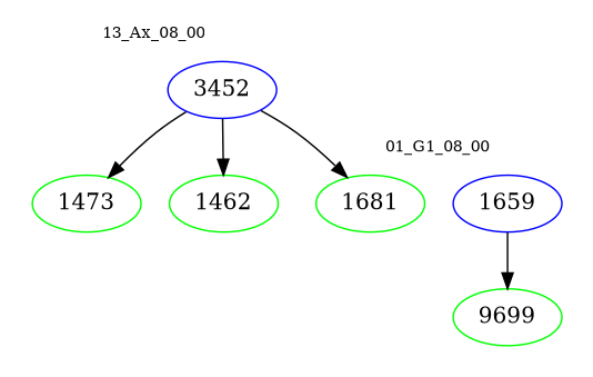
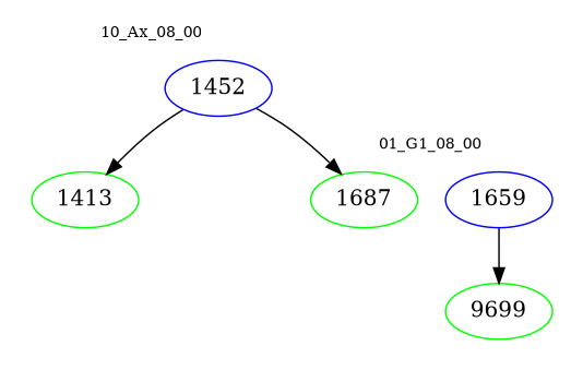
  digraph {
    node [color=green]
    edge [color=black]
-   n1 [color=blue label=3452]
-   n2 [label=1473]
-   n3 [label=1462]
+   n1 [color=blue label=1452]
+   n2 [label=1413]
    n4 [color=blue label=1659]
    n5 [label=9699]
-   n6 [label=1681]
+   n6 [label=1687]
    subgraph cluster_1 {
      color=white
      fontsize=10
-     label="13_Ax_08_00"
+     label="10_Ax_08_00"
      n1
      n2
-     n3
    }
    subgraph cluster_2 {
      color=white
      fontsize=10
      label="01_G1_08_00"
      n4
      n5
      n6
    }
    n1 -> n2
-   n1 -> n3
    n1 -> n6
    n4 -> n5
  }
